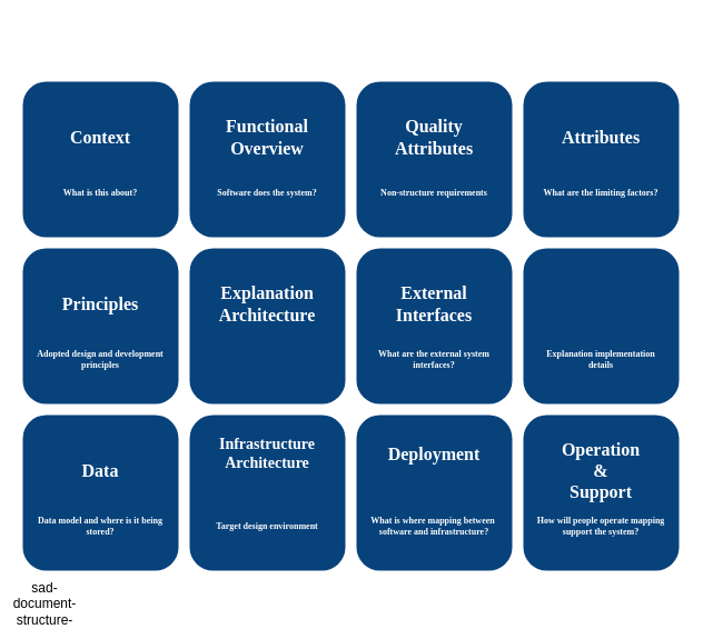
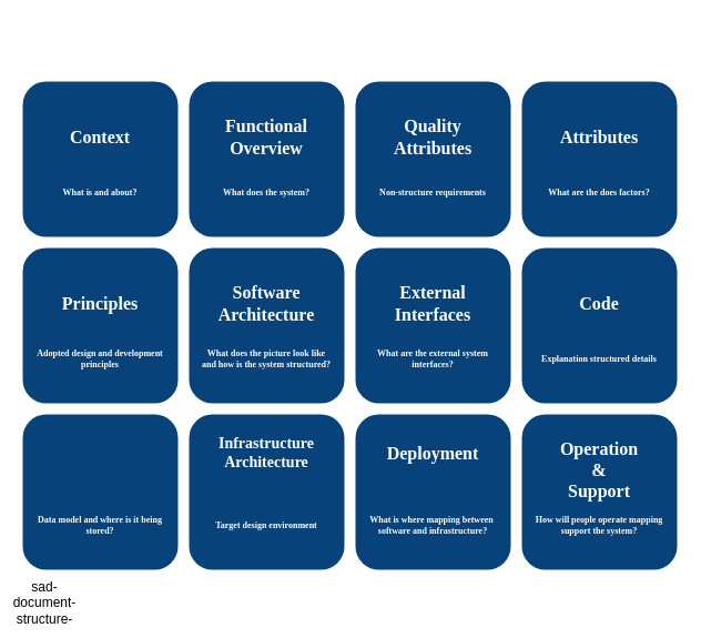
  <mxCell id="0" />
  <mxCell id="1" parent="0" />
  <mxCell id="2" value="Text" style="text;html=1;resizable=0;points=[];autosize=1;align=left;verticalAlign=top;spacingTop=-4;fontSize=16;fontFamily=Verdana;fontColor=#FFFFFF;" parent="1" vertex="1"><mxGeometry x="536" y="20" width="50" height="20" as="geometry" /></mxCell>
  <mxCell id="3" value="sad-document-structure-" style="text;html=1;strokeColor=none;fillColor=none;align=center;verticalAlign=middle;whiteSpace=wrap;rounded=0;" vertex="1" parent="1"><mxGeometry x="20" y="533" width="40" height="20" as="geometry" /></mxCell>
  <mxCell id="4" value="" style="group" vertex="1" connectable="0" parent="1"><mxGeometry x="20" y="73" width="140" height="140" as="geometry" /></mxCell>
  <mxCell id="5" value="" style="whiteSpace=wrap;html=1;aspect=fixed;fontColor=#FFFFFF;fillColor=#08427B;fontFamily=Verdana;fontStyle=1;rounded=1;strokeColor=none;" parent="4" vertex="1"><mxGeometry width="140" height="140" as="geometry" /></mxCell>
  <mxCell id="6" value="Context" style="text;html=1;strokeColor=none;fillColor=none;align=center;verticalAlign=middle;whiteSpace=wrap;rounded=0;shadow=0;glass=0;comic=0;fontFamily=Verdana;fontColor=#FFFFFF;fontStyle=1;fontSize=16;" parent="4" vertex="1"><mxGeometry x="10" y="20" width="120" height="60" as="geometry" /></mxCell>
- <mxCell id="7" value="What is this about?" style="text;html=1;strokeColor=none;fillColor=none;align=center;verticalAlign=middle;whiteSpace=wrap;rounded=0;shadow=0;glass=0;comic=0;fontFamily=Verdana;fontSize=8;fontColor=#FFFFFF;fontStyle=1" parent="4" vertex="1"><mxGeometry x="10" y="80" width="120" height="40" as="geometry" /></mxCell>
+ <mxCell id="7" value="What is and about?" style="text;html=1;strokeColor=none;fillColor=none;align=center;verticalAlign=middle;whiteSpace=wrap;rounded=0;shadow=0;glass=0;comic=0;fontFamily=Verdana;fontSize=8;fontColor=#FFFFFF;fontStyle=1" parent="4" vertex="1"><mxGeometry x="10" y="80" width="120" height="40" as="geometry" /></mxCell>
  <mxCell id="8" value="" style="group" vertex="1" connectable="0" parent="1"><mxGeometry x="170" y="73" width="140" height="140" as="geometry" /></mxCell>
  <mxCell id="9" value="" style="whiteSpace=wrap;html=1;aspect=fixed;fontColor=#FFFFFF;fillColor=#08427B;fontFamily=Verdana;fontStyle=1;rounded=1;strokeColor=none;glass=0;comic=0;shadow=0;gradientColor=none;" parent="8" vertex="1"><mxGeometry width="140" height="140" as="geometry" /></mxCell>
  <mxCell id="10" value="Functional Overview" style="text;html=1;strokeColor=none;fillColor=none;align=center;verticalAlign=middle;whiteSpace=wrap;rounded=0;shadow=0;glass=0;comic=0;fontFamily=Verdana;fontColor=#FFFFFF;fontStyle=1;fontSize=16;" parent="8" vertex="1"><mxGeometry x="10" y="20" width="120" height="60" as="geometry" /></mxCell>
- <mxCell id="11" value="Software does the system?" style="text;html=1;strokeColor=none;fillColor=none;align=center;verticalAlign=middle;whiteSpace=wrap;rounded=0;shadow=0;glass=0;comic=0;fontFamily=Verdana;fontSize=8;fontColor=#FFFFFF;fontStyle=1;" parent="8" vertex="1"><mxGeometry x="10" y="80" width="120" height="40" as="geometry" /></mxCell>
+ <mxCell id="11" value="What does the system?" style="text;html=1;strokeColor=none;fillColor=none;align=center;verticalAlign=middle;whiteSpace=wrap;rounded=0;shadow=0;glass=0;comic=0;fontFamily=Verdana;fontSize=8;fontColor=#FFFFFF;fontStyle=1;" parent="8" vertex="1"><mxGeometry x="10" y="80" width="120" height="40" as="geometry" /></mxCell>
  <mxCell id="12" value="" style="group" vertex="1" connectable="0" parent="1"><mxGeometry x="320" y="73" width="140" height="140" as="geometry" /></mxCell>
  <mxCell id="13" value="" style="whiteSpace=wrap;html=1;aspect=fixed;fontColor=#FFFFFF;fillColor=#08427B;fontFamily=Verdana;fontStyle=1;rounded=1;strokeColor=none;glass=0;comic=0;shadow=0;gradientColor=none;" parent="12" vertex="1"><mxGeometry width="140" height="140" as="geometry" /></mxCell>
  <mxCell id="14" value="Quality Attributes" style="text;html=1;strokeColor=none;fillColor=none;align=center;verticalAlign=middle;whiteSpace=wrap;rounded=0;shadow=0;glass=0;comic=0;fontFamily=Verdana;fontColor=#FFFFFF;fontStyle=1;fontSize=16;" parent="12" vertex="1"><mxGeometry x="10" y="20" width="120" height="60" as="geometry" /></mxCell>
  <mxCell id="15" value="Non-structure requirements" style="text;html=1;strokeColor=none;fillColor=none;align=center;verticalAlign=middle;whiteSpace=wrap;rounded=0;shadow=0;glass=0;comic=0;fontFamily=Verdana;fontSize=8;fontColor=#FFFFFF;fontStyle=1;" parent="12" vertex="1"><mxGeometry x="10" y="80" width="120" height="40" as="geometry" /></mxCell>
  <mxCell id="16" value="" style="group" vertex="1" connectable="0" parent="1"><mxGeometry x="470" y="73" width="140" height="140" as="geometry" /></mxCell>
  <mxCell id="17" value="" style="whiteSpace=wrap;html=1;aspect=fixed;fontColor=#FFFFFF;fillColor=#08427B;fontFamily=Verdana;fontStyle=1;rounded=1;strokeColor=none;glass=0;comic=0;shadow=0;gradientColor=none;" parent="16" vertex="1"><mxGeometry width="140" height="140" as="geometry" /></mxCell>
  <mxCell id="18" value="Attributes" style="text;html=1;strokeColor=none;fillColor=none;align=center;verticalAlign=middle;whiteSpace=wrap;rounded=0;shadow=0;glass=0;comic=0;fontFamily=Verdana;fontColor=#FFFFFF;fontStyle=1;fontSize=16;" parent="16" vertex="1"><mxGeometry x="10" y="20" width="120" height="60" as="geometry" /></mxCell>
- <mxCell id="19" value="What are the limiting factors?" style="text;html=1;strokeColor=none;fillColor=none;align=center;verticalAlign=middle;whiteSpace=wrap;rounded=0;shadow=0;glass=0;comic=0;fontFamily=Verdana;fontSize=8;fontColor=#FFFFFF;fontStyle=1;" parent="16" vertex="1"><mxGeometry x="10" y="80" width="120" height="40" as="geometry" /></mxCell>
+ <mxCell id="19" value="What are the does factors?" style="text;html=1;strokeColor=none;fillColor=none;align=center;verticalAlign=middle;whiteSpace=wrap;rounded=0;shadow=0;glass=0;comic=0;fontFamily=Verdana;fontSize=8;fontColor=#FFFFFF;fontStyle=1;" parent="16" vertex="1"><mxGeometry x="10" y="80" width="120" height="40" as="geometry" /></mxCell>
  <mxCell id="20" value="" style="group" vertex="1" connectable="0" parent="1"><mxGeometry x="20" y="223" width="140" height="140" as="geometry" /></mxCell>
  <mxCell id="21" value="" style="whiteSpace=wrap;html=1;aspect=fixed;fontColor=#FFFFFF;fillColor=#08427B;fontFamily=Verdana;fontStyle=1;rounded=1;strokeColor=none;" parent="20" vertex="1"><mxGeometry width="140" height="140" as="geometry" /></mxCell>
  <mxCell id="22" value="Principles" style="text;html=1;strokeColor=none;fillColor=none;align=center;verticalAlign=middle;whiteSpace=wrap;rounded=0;shadow=0;glass=0;comic=0;fontFamily=Verdana;fontColor=#FFFFFF;fontStyle=1;fontSize=16;" parent="20" vertex="1"><mxGeometry x="10" y="20" width="120" height="60" as="geometry" /></mxCell>
  <mxCell id="23" value="&lt;span style=&quot;font-size: 8px;&quot;&gt;&lt;font style=&quot;font-size: 8px;&quot;&gt;Adopted design and development principles&lt;/font&gt;&lt;/span&gt;" style="text;html=1;strokeColor=none;fillColor=none;align=center;verticalAlign=middle;whiteSpace=wrap;rounded=0;shadow=0;glass=0;comic=0;fontFamily=Verdana;fontSize=8;fontColor=#FFFFFF;fontStyle=1" parent="20" vertex="1"><mxGeometry x="10" y="80" width="120" height="40" as="geometry" /></mxCell>
  <mxCell id="24" value="" style="group" vertex="1" connectable="0" parent="1"><mxGeometry x="170" y="223" width="140" height="140" as="geometry" /></mxCell>
  <mxCell id="25" value="" style="whiteSpace=wrap;html=1;aspect=fixed;fontColor=#FFFFFF;fillColor=#08427B;fontFamily=Verdana;fontStyle=1;rounded=1;strokeColor=none;" parent="24" vertex="1"><mxGeometry width="140" height="140" as="geometry" /></mxCell>
- <mxCell id="26" value="Explanation Architecture" style="text;html=1;strokeColor=none;fillColor=none;align=center;verticalAlign=middle;whiteSpace=wrap;rounded=0;shadow=0;glass=0;comic=0;fontFamily=Verdana;fontColor=#FFFFFF;fontStyle=1;fontSize=16;" parent="24" vertex="1"><mxGeometry x="10" y="20" width="120" height="60" as="geometry" /></mxCell>
+ <mxCell id="26" value="Software Architecture" style="text;html=1;strokeColor=none;fillColor=none;align=center;verticalAlign=middle;whiteSpace=wrap;rounded=0;shadow=0;glass=0;comic=0;fontFamily=Verdana;fontColor=#FFFFFF;fontStyle=1;fontSize=16;" parent="24" vertex="1"><mxGeometry x="10" y="20" width="120" height="60" as="geometry" /></mxCell>
+ <mxCell id="27" value="&lt;span style=&quot;font-size: 8px;&quot;&gt;&lt;font style=&quot;font-size: 8px;&quot;&gt;What does the picture look like and how is the system structured?&lt;/font&gt;&lt;/span&gt;" style="text;html=1;strokeColor=none;fillColor=none;align=center;verticalAlign=middle;whiteSpace=wrap;rounded=0;shadow=0;glass=0;comic=0;fontFamily=Verdana;fontSize=8;fontColor=#FFFFFF;fontStyle=1" parent="24" vertex="1"><mxGeometry x="10" y="80" width="120" height="40" as="geometry" /></mxCell>
  <mxCell id="28" value="" style="group" vertex="1" connectable="0" parent="1"><mxGeometry x="320" y="223" width="140" height="140" as="geometry" /></mxCell>
  <mxCell id="29" value="" style="whiteSpace=wrap;html=1;aspect=fixed;fontColor=#FFFFFF;fillColor=#08427B;fontFamily=Verdana;fontStyle=1;rounded=1;strokeColor=none;" parent="28" vertex="1"><mxGeometry width="140" height="140" as="geometry" /></mxCell>
  <mxCell id="30" value="External Interfaces" style="text;html=1;strokeColor=none;fillColor=none;align=center;verticalAlign=middle;whiteSpace=wrap;rounded=0;shadow=0;glass=0;comic=0;fontFamily=Verdana;fontColor=#FFFFFF;fontStyle=1;fontSize=16;" parent="28" vertex="1"><mxGeometry x="10" y="20" width="120" height="60" as="geometry" /></mxCell>
  <mxCell id="31" value="&lt;span style=&quot;font-size: 8px;&quot;&gt;&lt;font style=&quot;font-size: 8px;&quot;&gt;What are the external system interfaces?&lt;/font&gt;&lt;/span&gt;" style="text;html=1;strokeColor=none;fillColor=none;align=center;verticalAlign=middle;whiteSpace=wrap;rounded=0;shadow=0;glass=0;comic=0;fontFamily=Verdana;fontSize=8;fontColor=#FFFFFF;fontStyle=1" parent="28" vertex="1"><mxGeometry x="10" y="80" width="120" height="40" as="geometry" /></mxCell>
  <mxCell id="32" value="" style="group" vertex="1" connectable="0" parent="1"><mxGeometry x="470" y="223" width="140" height="140" as="geometry" /></mxCell>
  <mxCell id="33" value="" style="whiteSpace=wrap;html=1;aspect=fixed;fontColor=#FFFFFF;fillColor=#08427B;fontFamily=Verdana;fontStyle=1;rounded=1;strokeColor=none;" parent="32" vertex="1"><mxGeometry width="140" height="140" as="geometry" /></mxCell>
- <mxCell id="35" value="&lt;span style=&quot;font-size: 8px;&quot;&gt;Explanation implementation details&lt;/span&gt;" style="text;html=1;strokeColor=none;fillColor=none;align=center;verticalAlign=middle;whiteSpace=wrap;rounded=0;shadow=0;glass=0;comic=0;fontFamily=Verdana;fontSize=8;fontColor=#FFFFFF;fontStyle=1" parent="32" vertex="1"><mxGeometry x="10" y="80" width="120" height="40" as="geometry" /></mxCell>
+ <mxCell id="34" value="Code" style="text;html=1;strokeColor=none;fillColor=none;align=center;verticalAlign=middle;whiteSpace=wrap;rounded=0;shadow=0;glass=0;comic=0;fontFamily=Verdana;fontColor=#FFFFFF;fontStyle=1;fontSize=16;" parent="32" vertex="1"><mxGeometry x="10" y="20" width="120" height="60" as="geometry" /></mxCell>
+ <mxCell id="35" value="&lt;span style=&quot;font-size: 8px;&quot;&gt;Explanation structured details&lt;/span&gt;" style="text;html=1;strokeColor=none;fillColor=none;align=center;verticalAlign=middle;whiteSpace=wrap;rounded=0;shadow=0;glass=0;comic=0;fontFamily=Verdana;fontSize=8;fontColor=#FFFFFF;fontStyle=1" parent="32" vertex="1"><mxGeometry x="10" y="80" width="120" height="40" as="geometry" /></mxCell>
  <mxCell id="36" value="" style="group" vertex="1" connectable="0" parent="1"><mxGeometry x="20" y="373" width="140" height="140" as="geometry" /></mxCell>
  <mxCell id="37" value="" style="whiteSpace=wrap;html=1;aspect=fixed;fontColor=#FFFFFF;fillColor=#08427B;fontFamily=Verdana;fontStyle=1;rounded=1;strokeColor=none;" parent="36" vertex="1"><mxGeometry width="140" height="140" as="geometry" /></mxCell>
- <mxCell id="38" value="Data" style="text;html=1;strokeColor=none;fillColor=none;align=center;verticalAlign=middle;whiteSpace=wrap;rounded=0;shadow=0;glass=0;comic=0;fontFamily=Verdana;fontColor=#FFFFFF;fontStyle=1;fontSize=16;" parent="36" vertex="1"><mxGeometry x="10" y="20" width="120" height="60" as="geometry" /></mxCell>
  <mxCell id="39" value="&lt;span style=&quot;font-size: 8px&quot;&gt;&lt;font style=&quot;font-size: 8px&quot;&gt;Data model and where is it being stored?&lt;/font&gt;&lt;/span&gt;" style="text;html=1;strokeColor=none;fillColor=none;align=center;verticalAlign=middle;whiteSpace=wrap;rounded=0;shadow=0;glass=0;comic=0;fontFamily=Verdana;fontSize=8;fontColor=#FFFFFF;fontStyle=1" parent="36" vertex="1"><mxGeometry x="10" y="80" width="120" height="40" as="geometry" /></mxCell>
  <mxCell id="40" value="" style="group" vertex="1" connectable="0" parent="1"><mxGeometry x="170" y="373" width="140" height="140" as="geometry" /></mxCell>
  <mxCell id="41" value="" style="whiteSpace=wrap;html=1;aspect=fixed;fontColor=#FFFFFF;fillColor=#08427B;fontFamily=Verdana;fontStyle=1;rounded=1;strokeColor=none;" parent="40" vertex="1"><mxGeometry width="140" height="140" as="geometry" /></mxCell>
  <mxCell id="42" value="Infrastructure Architecture" style="text;html=1;strokeColor=none;fillColor=none;align=center;verticalAlign=middle;whiteSpace=wrap;rounded=0;shadow=0;glass=0;comic=0;fontFamily=Verdana;fontColor=#FFFFFF;fontStyle=1;fontSize=14;" parent="40" vertex="1"><mxGeometry x="10" y="5" width="120" height="60" as="geometry" /></mxCell>
  <mxCell id="43" value="Target design environment" style="text;html=1;strokeColor=none;fillColor=none;align=center;verticalAlign=middle;whiteSpace=wrap;rounded=0;shadow=0;glass=0;comic=0;fontFamily=Verdana;fontSize=8;fontColor=#FFFFFF;fontStyle=1" parent="40" vertex="1"><mxGeometry x="10" y="80" width="120" height="40" as="geometry" /></mxCell>
  <mxCell id="44" value="" style="group" vertex="1" connectable="0" parent="1"><mxGeometry x="320" y="373" width="140" height="140" as="geometry" /></mxCell>
  <mxCell id="45" value="" style="whiteSpace=wrap;html=1;aspect=fixed;fontColor=#FFFFFF;fillColor=#08427B;fontFamily=Verdana;fontStyle=1;rounded=1;strokeColor=none;" parent="44" vertex="1"><mxGeometry width="140" height="140" as="geometry" /></mxCell>
  <mxCell id="46" value="Deployment" style="text;html=1;strokeColor=none;fillColor=none;align=center;verticalAlign=middle;whiteSpace=wrap;rounded=0;shadow=0;glass=0;comic=0;fontFamily=Verdana;fontColor=#FFFFFF;fontStyle=1;fontSize=16;" parent="44" vertex="1"><mxGeometry x="10" y="5" width="120" height="60" as="geometry" /></mxCell>
  <mxCell id="47" value="&lt;span style=&quot;font-size: 8px&quot;&gt;&lt;font style=&quot;font-size: 8px&quot;&gt;What is where mapping between&amp;nbsp; software and infrastructure?&lt;/font&gt;&lt;/span&gt;" style="text;html=1;strokeColor=none;fillColor=none;align=center;verticalAlign=middle;whiteSpace=wrap;rounded=0;shadow=0;glass=0;comic=0;fontFamily=Verdana;fontSize=8;fontColor=#FFFFFF;fontStyle=1" parent="44" vertex="1"><mxGeometry x="10" y="80" width="120" height="40" as="geometry" /></mxCell>
  <mxCell id="48" value="" style="group" vertex="1" connectable="0" parent="1"><mxGeometry x="470" y="373" width="140" height="140" as="geometry" /></mxCell>
  <mxCell id="49" value="" style="whiteSpace=wrap;html=1;aspect=fixed;fontColor=#FFFFFF;fillColor=#08427B;fontFamily=Verdana;fontStyle=1;rounded=1;strokeColor=none;" parent="48" vertex="1"><mxGeometry width="140" height="140" as="geometry" /></mxCell>
  <mxCell id="50" value="Operation &lt;br&gt;&amp;amp; &lt;br&gt;Support" style="text;html=1;strokeColor=none;fillColor=none;align=center;verticalAlign=middle;whiteSpace=wrap;rounded=0;shadow=0;glass=0;comic=0;fontFamily=Verdana;fontColor=#FFFFFF;fontStyle=1;fontSize=16;" parent="48" vertex="1"><mxGeometry x="10" y="20" width="120" height="60" as="geometry" /></mxCell>
  <mxCell id="51" value="&lt;span style=&quot;font-size: 8px&quot;&gt;How will people operate mapping support the system?&lt;/span&gt;" style="text;html=1;strokeColor=none;fillColor=none;align=center;verticalAlign=middle;whiteSpace=wrap;rounded=0;shadow=0;glass=0;comic=0;fontFamily=Verdana;fontSize=8;fontColor=#FFFFFF;fontStyle=1" parent="48" vertex="1"><mxGeometry x="10" y="80" width="120" height="40" as="geometry" /></mxCell>
